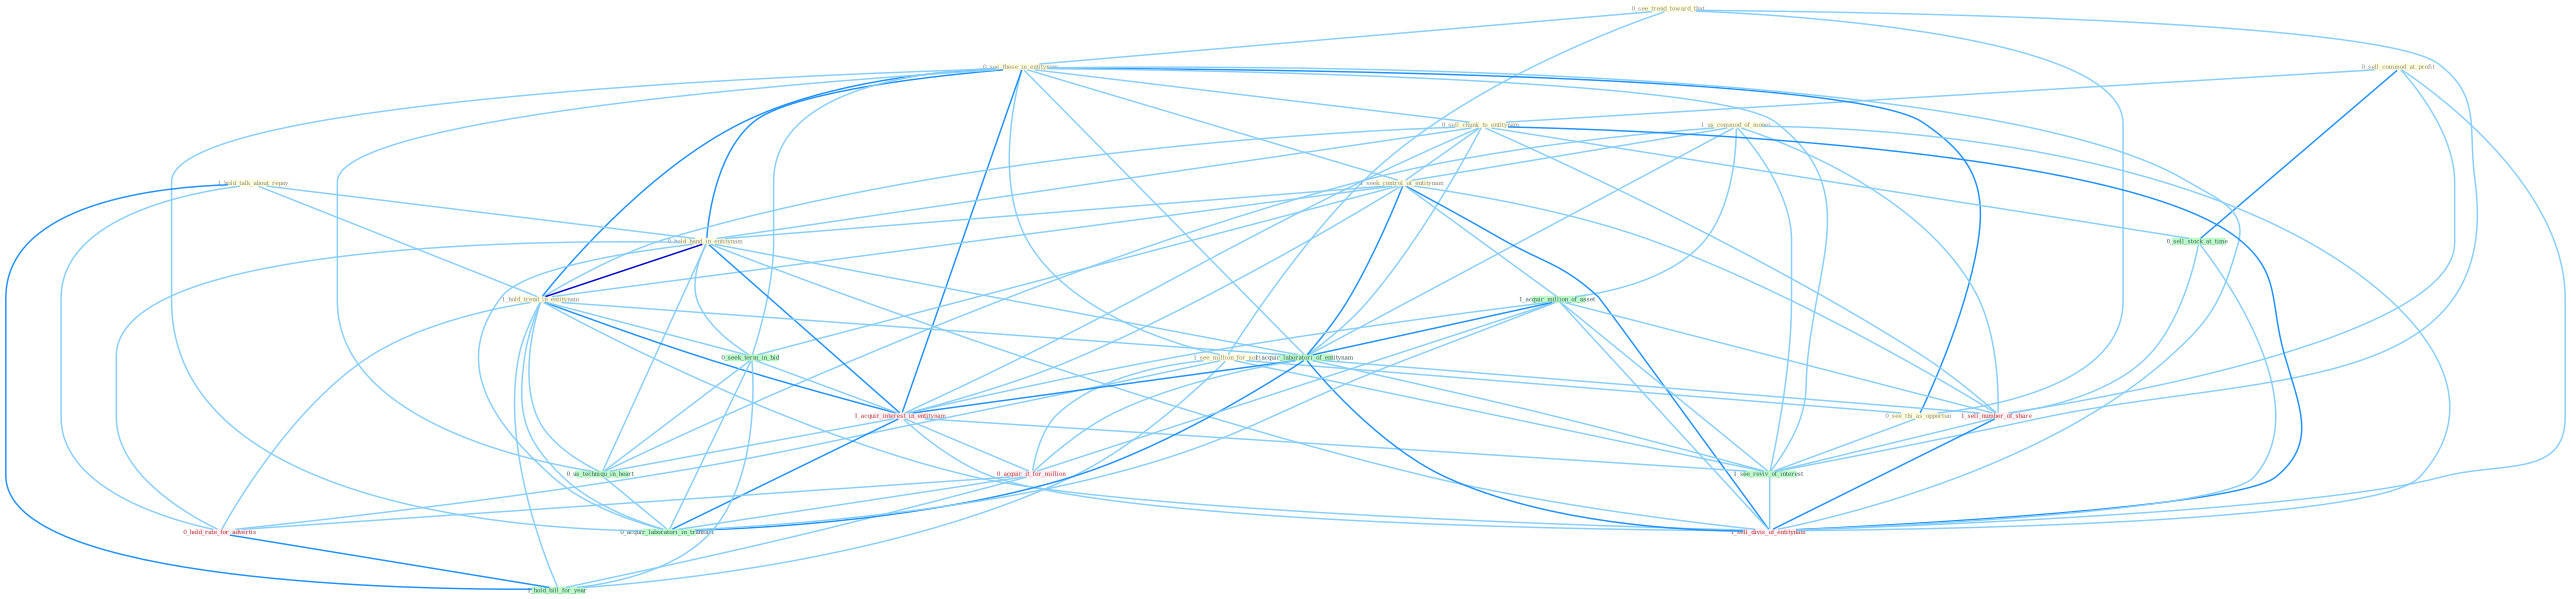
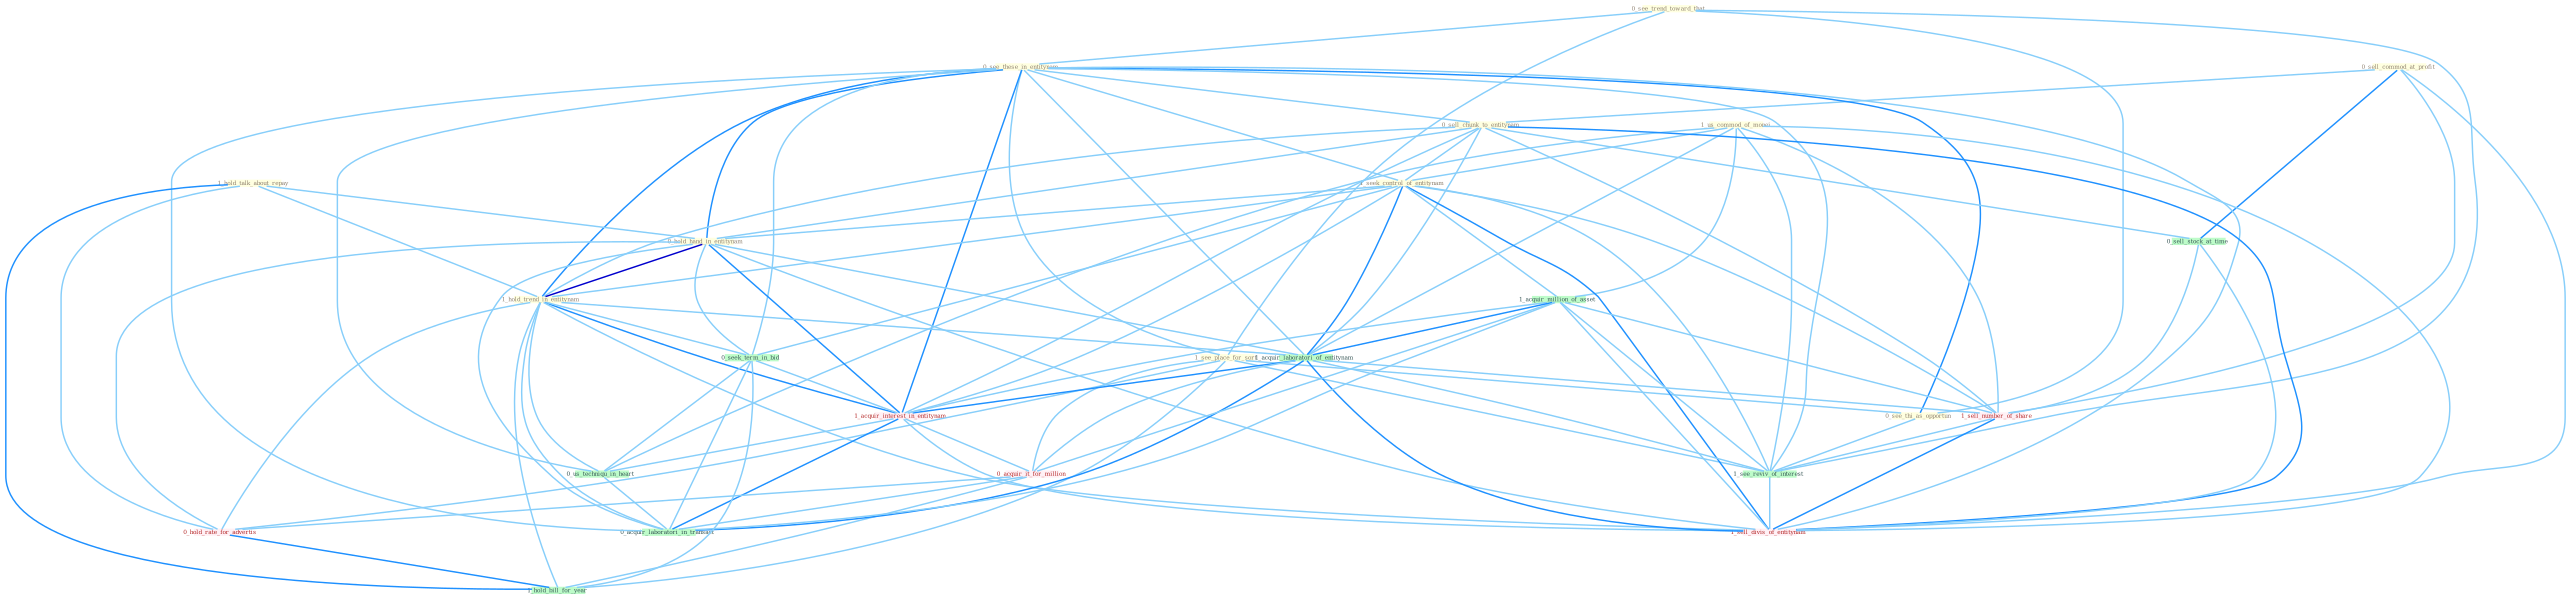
  graph {
    node [color="#ffffe0" fixedsize=true fontcolor="#8b7d6b" fontsize=4 shape=polygon style=filled]
    edge [color="#87cefa" w=1]
    "0_see_trend_toward_that " [height=.06 width=.5]
    "0_sell_commod_at_profit " [height=.06 width=.5]
    "0_see_these_in_entitynam " [height=.06 width=.5]
-   "1_see_place_for_sort " [height=.06 width=.5 label="1_see_million_for_sort"]
+   "1_see_place_for_sort " [height=.06 width=.5]
    "1_hold_talk_about_repay " [height=.06 width=.5]
    "0_see_thi_as_opportun " [height=.06 width=.5]
    n7 [height=.06 label="1_us_commod_of_monei" width=.5]
    "0_sell_chunk_to_entitynam " [height=.06 width=.5]
    "1_seek_control_of_entitynam " [height=.06 width=.5]
    "0_hold_hand_in_entitynam " [height=.06 width=.5]
    n11 [height=.06 label="1_hold_trend_in_entitynam" width=.5]
    "1_acquir_interest_in_entitynam " [color="#fff0f5" fontcolor="#b22222" height=.06 width=.5]
    "0_acquir_it_for_million " [color="#fff0f5" fontcolor="#b22222" height=.06 width=.5]
    "0_hold_rate_for_advertis " [color="#fff0f5" fontcolor="#b22222" height=.06 width=.5]
    "1_sell_number_of_share " [color="#fff0f5" fontcolor="#b22222" height=.06 width=.5]
    "1_sell_divis_of_entitynam " [color="#fff0f5" fontcolor="#b22222" height=.06 width=.5]
    "1_see_reviv_of_interest " [color="#BDFCC9" fontcolor="#2f4f4f" height=.06 width=.5]
    "0_sell_stock_at_time " [color="#BDFCC9" fontcolor="#2f4f4f" height=.06 width=.5]
    "1_acquir_laboratori_of_entitynam " [color="#BDFCC9" fontcolor="#2f4f4f" height=.06 width=.5]
    "0_seek_term_in_bid " [color="#BDFCC9" fontcolor="#2f4f4f" height=.06 width=.5]
    "0_us_techniqu_in_heart " [color="#BDFCC9" fontcolor="#2f4f4f" height=.06 width=.5]
    "0_acquir_laboratori_in_transact " [color="#BDFCC9" fontcolor="#2f4f4f" height=.06 width=.5]
    "1_hold_bill_for_year " [color="#BDFCC9" fontcolor="#2f4f4f" height=.06 width=.5]
    "1_acquir_million_of_asset " [color="#BDFCC9" fontcolor="#2f4f4f" height=.06 width=.5]
    subgraph sub_1 {
      "0_see_trend_toward_that "
      "0_sell_commod_at_profit "
      "0_see_these_in_entitynam "
      "1_see_place_for_sort "
      "1_hold_talk_about_repay "
      "0_see_thi_as_opportun "
      n7
      "0_sell_chunk_to_entitynam "
      "1_seek_control_of_entitynam "
      "0_hold_hand_in_entitynam "
      n11
    }
    subgraph sub_2 {
      "1_acquir_interest_in_entitynam "
      "0_acquir_it_for_million "
      "0_hold_rate_for_advertis "
      "1_sell_number_of_share "
      "1_sell_divis_of_entitynam "
    }
    "0_see_trend_toward_that " -- "0_see_these_in_entitynam "
    "0_see_trend_toward_that " -- "1_see_place_for_sort "
    "0_see_trend_toward_that " -- "0_see_thi_as_opportun "
    "0_see_trend_toward_that " -- "1_see_reviv_of_interest "
    "0_sell_commod_at_profit " -- "0_sell_chunk_to_entitynam "
    "0_sell_commod_at_profit " -- "1_sell_number_of_share "
    "0_sell_commod_at_profit " -- "1_sell_divis_of_entitynam "
    "0_sell_commod_at_profit " -- "0_sell_stock_at_time " [color="#1e90ff" w=2]
    "0_see_these_in_entitynam " -- "1_see_place_for_sort "
    "0_see_these_in_entitynam " -- "0_see_thi_as_opportun " [color="#1e90ff"]
    "0_see_these_in_entitynam " -- "0_sell_chunk_to_entitynam "
    "0_see_these_in_entitynam " -- "1_seek_control_of_entitynam "
    "0_see_these_in_entitynam " -- "0_hold_hand_in_entitynam " [color="#1e90ff" w=2]
    "0_see_these_in_entitynam " -- n11 [color="#1e90ff" w=2]
    "0_see_these_in_entitynam " -- "1_acquir_interest_in_entitynam " [color="#1e90ff" w=2]
    "0_see_these_in_entitynam " -- "1_sell_divis_of_entitynam "
    "0_see_these_in_entitynam " -- "1_see_reviv_of_interest "
    "0_see_these_in_entitynam " -- "1_acquir_laboratori_of_entitynam "
    "0_see_these_in_entitynam " -- "0_seek_term_in_bid "
    "0_see_these_in_entitynam " -- "0_us_techniqu_in_heart "
    "0_see_these_in_entitynam " -- "0_acquir_laboratori_in_transact "
    "1_see_place_for_sort " -- "0_see_thi_as_opportun "
    "1_see_place_for_sort " -- "0_acquir_it_for_million "
    "1_see_place_for_sort " -- "0_hold_rate_for_advertis "
    "1_see_place_for_sort " -- "1_see_reviv_of_interest "
    "1_see_place_for_sort " -- "1_hold_bill_for_year "
    "1_hold_talk_about_repay " -- "0_hold_hand_in_entitynam "
    "1_hold_talk_about_repay " -- n11
    "1_hold_talk_about_repay " -- "0_hold_rate_for_advertis "
    "1_hold_talk_about_repay " -- "1_hold_bill_for_year " [color="#1e90ff"]
    "0_see_thi_as_opportun " -- "1_see_reviv_of_interest "
    n7 -- "1_seek_control_of_entitynam "
    n7 -- "1_sell_number_of_share "
    n7 -- "1_sell_divis_of_entitynam "
    n7 -- "1_see_reviv_of_interest "
    n7 -- "1_acquir_laboratori_of_entitynam "
    n7 -- "0_us_techniqu_in_heart "
    n7 -- "1_acquir_million_of_asset "
    "0_sell_chunk_to_entitynam " -- "1_seek_control_of_entitynam "
    "0_sell_chunk_to_entitynam " -- "0_hold_hand_in_entitynam "
    "0_sell_chunk_to_entitynam " -- n11
    "0_sell_chunk_to_entitynam " -- "1_acquir_interest_in_entitynam "
    "0_sell_chunk_to_entitynam " -- "1_sell_number_of_share "
    "0_sell_chunk_to_entitynam " -- "1_sell_divis_of_entitynam " [color="#1e90ff" w=2]
    "0_sell_chunk_to_entitynam " -- "0_sell_stock_at_time "
    "0_sell_chunk_to_entitynam " -- "1_acquir_laboratori_of_entitynam "
    "1_seek_control_of_entitynam " -- "0_hold_hand_in_entitynam "
    "1_seek_control_of_entitynam " -- n11
    "1_seek_control_of_entitynam " -- "1_acquir_interest_in_entitynam "
    "1_seek_control_of_entitynam " -- "1_sell_number_of_share "
    "1_seek_control_of_entitynam " -- "1_sell_divis_of_entitynam " [color="#1e90ff" w=2]
-   "1_acquir_interest_in_entitynam " -- "1_see_reviv_of_interest "
+   "1_seek_control_of_entitynam " -- "1_see_reviv_of_interest "
    "1_seek_control_of_entitynam " -- "1_acquir_laboratori_of_entitynam " [color="#1e90ff" w=2]
    "1_seek_control_of_entitynam " -- "0_seek_term_in_bid "
    "1_seek_control_of_entitynam " -- "1_acquir_million_of_asset "
    "0_hold_hand_in_entitynam " -- n11 [color="#0000cd" w=3]
    "0_hold_hand_in_entitynam " -- "1_acquir_interest_in_entitynam " [color="#1e90ff" w=2]
    "0_hold_hand_in_entitynam " -- "0_hold_rate_for_advertis "
    "0_hold_hand_in_entitynam " -- "1_sell_divis_of_entitynam "
    "0_hold_hand_in_entitynam " -- "1_acquir_laboratori_of_entitynam "
    "0_hold_hand_in_entitynam " -- "0_seek_term_in_bid "
-   "0_hold_hand_in_entitynam " -- "0_us_techniqu_in_heart "
    "0_hold_hand_in_entitynam " -- "0_acquir_laboratori_in_transact "
    n11 -- "1_acquir_interest_in_entitynam " [color="#1e90ff" w=2]
    n11 -- "0_hold_rate_for_advertis "
    n11 -- "1_sell_divis_of_entitynam "
    n11 -- "1_acquir_laboratori_of_entitynam "
    n11 -- "0_seek_term_in_bid "
    n11 -- "0_us_techniqu_in_heart "
    n11 -- "0_acquir_laboratori_in_transact "
    n11 -- "1_hold_bill_for_year "
    "1_acquir_interest_in_entitynam " -- "0_acquir_it_for_million "
    "1_acquir_interest_in_entitynam " -- "1_sell_divis_of_entitynam "
    "1_acquir_interest_in_entitynam " -- "0_us_techniqu_in_heart "
    "1_acquir_interest_in_entitynam " -- "0_acquir_laboratori_in_transact " [color="#1e90ff" w=2]
    "0_acquir_it_for_million " -- "0_hold_rate_for_advertis "
    "0_acquir_it_for_million " -- "0_acquir_laboratori_in_transact "
    "0_acquir_it_for_million " -- "1_hold_bill_for_year "
    "0_hold_rate_for_advertis " -- "1_hold_bill_for_year " [color="#1e90ff" w=2]
    "1_sell_number_of_share " -- "1_sell_divis_of_entitynam " [color="#1e90ff" w=2]
    "1_sell_number_of_share " -- "1_see_reviv_of_interest "
    "1_see_reviv_of_interest " -- "1_sell_divis_of_entitynam "
    "0_sell_stock_at_time " -- "1_sell_number_of_share "
    "0_sell_stock_at_time " -- "1_sell_divis_of_entitynam "
    "1_acquir_laboratori_of_entitynam " -- "1_acquir_interest_in_entitynam " [color="#1e90ff" w=2]
    "1_acquir_laboratori_of_entitynam " -- "0_acquir_it_for_million "
    "1_acquir_laboratori_of_entitynam " -- "1_sell_number_of_share "
    "1_acquir_laboratori_of_entitynam " -- "1_sell_divis_of_entitynam " [color="#1e90ff" w=2]
    "1_acquir_laboratori_of_entitynam " -- "1_see_reviv_of_interest "
    "1_acquir_laboratori_of_entitynam " -- "0_acquir_laboratori_in_transact " [color="#1e90ff" w=2]
    "0_seek_term_in_bid " -- "1_acquir_interest_in_entitynam "
    "0_seek_term_in_bid " -- "0_us_techniqu_in_heart "
    "0_seek_term_in_bid " -- "0_acquir_laboratori_in_transact "
    "0_seek_term_in_bid " -- "1_hold_bill_for_year "
    "0_us_techniqu_in_heart " -- "0_acquir_laboratori_in_transact "
    "1_acquir_million_of_asset " -- "1_acquir_interest_in_entitynam "
    "1_acquir_million_of_asset " -- "0_acquir_it_for_million "
    "1_acquir_million_of_asset " -- "1_sell_number_of_share "
    "1_acquir_million_of_asset " -- "1_sell_divis_of_entitynam "
    "1_acquir_million_of_asset " -- "1_see_reviv_of_interest "
    "1_acquir_million_of_asset " -- "1_acquir_laboratori_of_entitynam " [color="#1e90ff" w=2]
    "1_acquir_million_of_asset " -- "0_acquir_laboratori_in_transact "
  }
